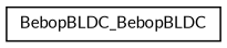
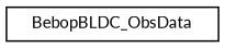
  digraph {
    rankdir=LR
    fontname=Lato
-   n1 [color=black fillcolor=white fontname=Lato fontsize=10 height=0.2 label=BebopBLDC_BebopBLDC shape=record style=filled width=0.4]
+   n1 [color=black fillcolor=white fontname=Lato fontsize=10 height=0.2 label=BebopBLDC_ObsData shape=record style=filled width=0.4]
  }
